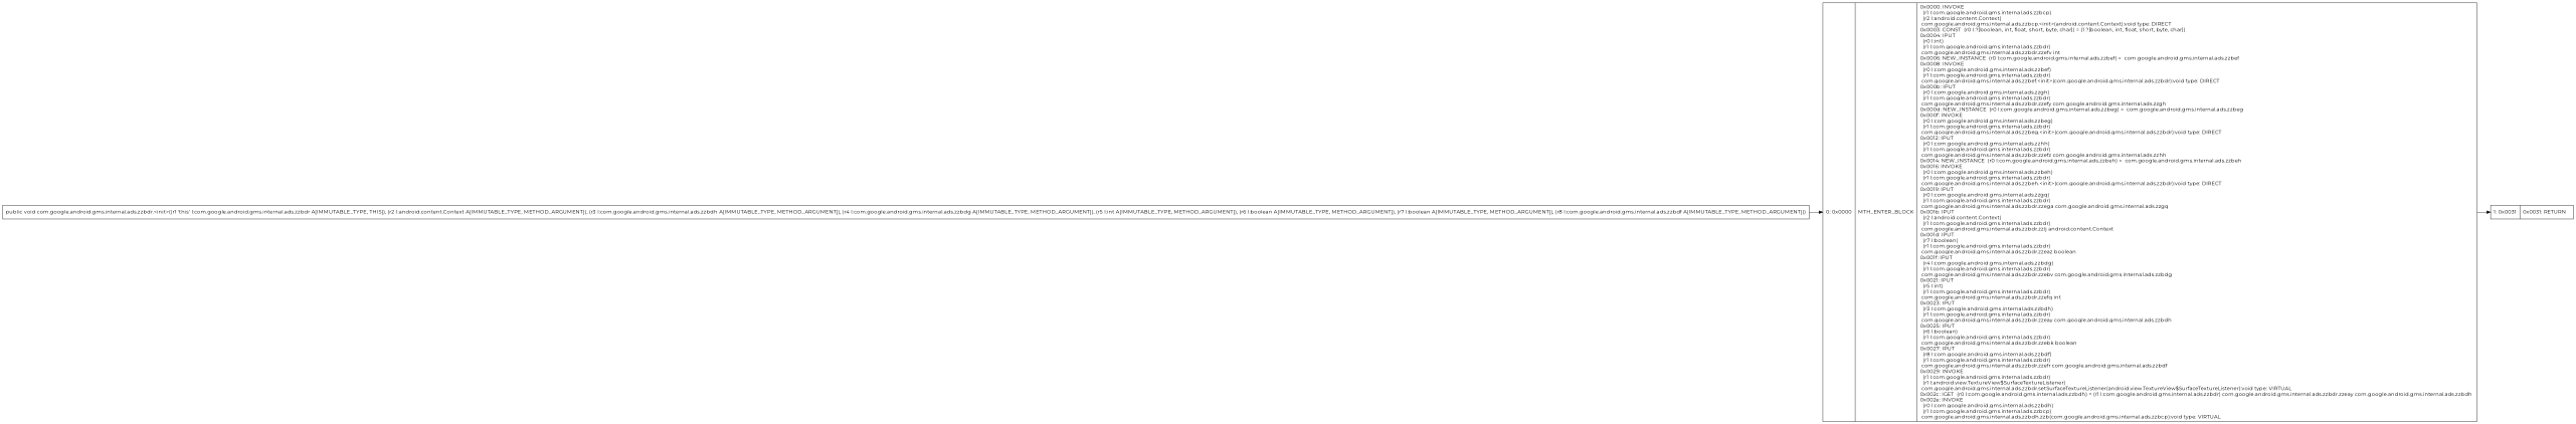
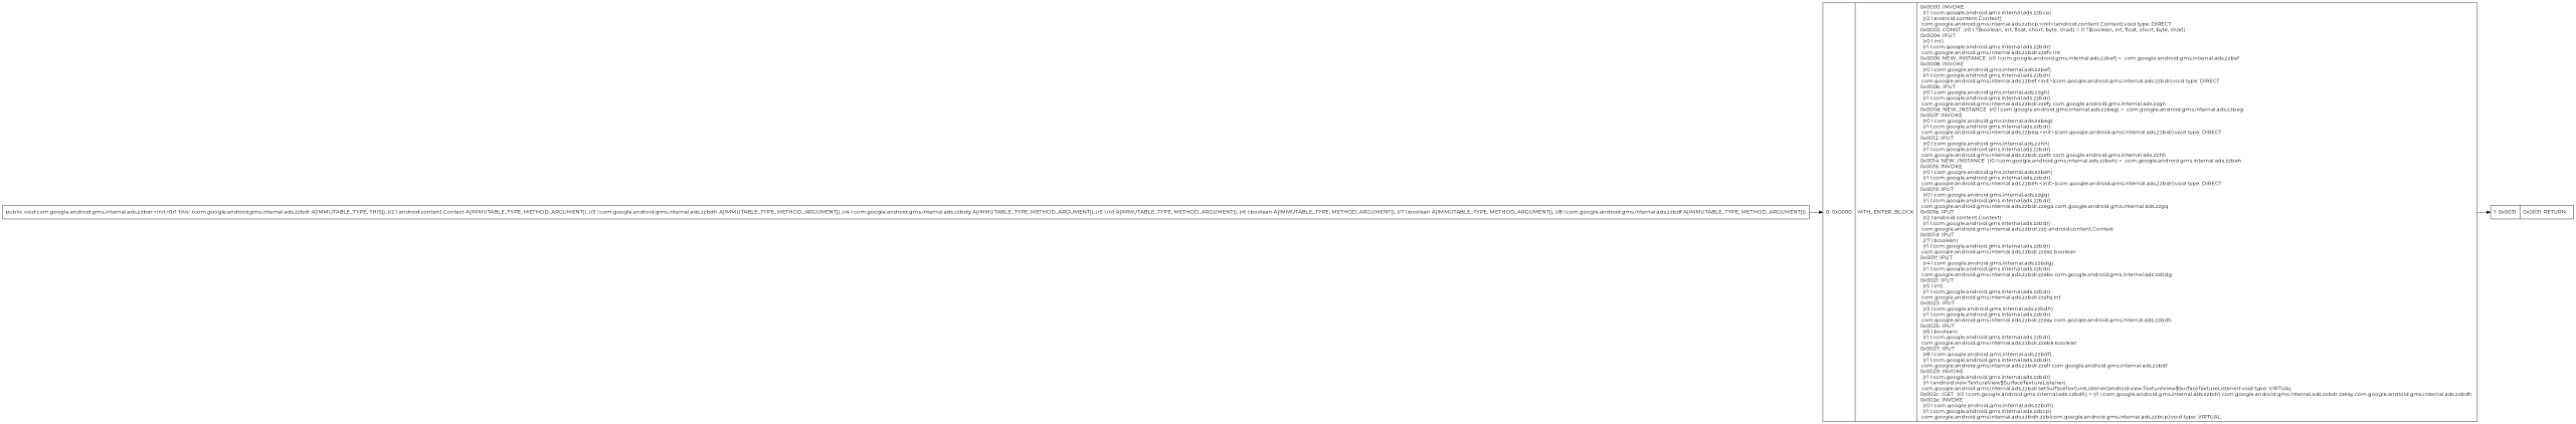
  digraph {
    rankdir=LR
    fontname=Montserrat
    node [shape=record fontname=Montserrat]
    edge [fontname=Montserrat]
-   n1 [label="{0\:\ 0x0000|MTH_ENTER_BLOCK\l|0x0000: INVOKE  \l  (r1 I:com.google.android.gms.internal.ads.zzbcp)\l  (r2 I:android.content.Context)\l com.google.android.gms.internal.ads.zzbcp.\<init\>(android.content.Context):void type: DIRECT \l0x0003: CONST  (r0 I:?[boolean, int, float, short, byte, char]) = (1 ?[boolean, int, float, short, byte, char]) \l0x0004: IPUT  \l  (r0 I:int)\l  (r1 I:com.google.android.gms.internal.ads.zzbdr)\l com.google.android.gms.internal.ads.zzbdr.zzefv int \l0x0006: NEW_INSTANCE  (r0 I:com.google.android.gms.internal.ads.zzbef) =  com.google.android.gms.internal.ads.zzbef \l0x0008: INVOKE  \l  (r0 I:com.google.android.gms.internal.ads.zzbef)\l  (r1 I:com.google.android.gms.internal.ads.zzbdr)\l com.google.android.gms.internal.ads.zzbef.\<init\>(com.google.android.gms.internal.ads.zzbdr):void type: DIRECT \l0x000b: IPUT  \l  (r0 I:com.google.android.gms.internal.ads.zzgh)\l  (r1 I:com.google.android.gms.internal.ads.zzbdr)\l com.google.android.gms.internal.ads.zzbdr.zzefy com.google.android.gms.internal.ads.zzgh \l0x000d: NEW_INSTANCE  (r0 I:com.google.android.gms.internal.ads.zzbeg) =  com.google.android.gms.internal.ads.zzbeg \l0x000f: INVOKE  \l  (r0 I:com.google.android.gms.internal.ads.zzbeg)\l  (r1 I:com.google.android.gms.internal.ads.zzbdr)\l com.google.android.gms.internal.ads.zzbeg.\<init\>(com.google.android.gms.internal.ads.zzbdr):void type: DIRECT \l0x0012: IPUT  \l  (r0 I:com.google.android.gms.internal.ads.zzhh)\l  (r1 I:com.google.android.gms.internal.ads.zzbdr)\l com.google.android.gms.internal.ads.zzbdr.zzefz com.google.android.gms.internal.ads.zzhh \l0x0014: NEW_INSTANCE  (r0 I:com.google.android.gms.internal.ads.zzbeh) =  com.google.android.gms.internal.ads.zzbeh \l0x0016: INVOKE  \l  (r0 I:com.google.android.gms.internal.ads.zzbeh)\l  (r1 I:com.google.android.gms.internal.ads.zzbdr)\l com.google.android.gms.internal.ads.zzbeh.\<init\>(com.google.android.gms.internal.ads.zzbdr):void type: DIRECT \l0x0019: IPUT  \l  (r0 I:com.google.android.gms.internal.ads.zzgq)\l  (r1 I:com.google.android.gms.internal.ads.zzbdr)\l com.google.android.gms.internal.ads.zzbdr.zzega com.google.android.gms.internal.ads.zzgq \l0x001b: IPUT  \l  (r2 I:android.content.Context)\l  (r1 I:com.google.android.gms.internal.ads.zzbdr)\l com.google.android.gms.internal.ads.zzbdr.zzlj android.content.Context \l0x001d: IPUT  \l  (r7 I:boolean)\l  (r1 I:com.google.android.gms.internal.ads.zzbdr)\l com.google.android.gms.internal.ads.zzbdr.zzeaz boolean \l0x001f: IPUT  \l  (r4 I:com.google.android.gms.internal.ads.zzbdg)\l  (r1 I:com.google.android.gms.internal.ads.zzbdr)\l com.google.android.gms.internal.ads.zzbdr.zzebv com.google.android.gms.internal.ads.zzbdg \l0x0021: IPUT  \l  (r5 I:int)\l  (r1 I:com.google.android.gms.internal.ads.zzbdr)\l com.google.android.gms.internal.ads.zzbdr.zzefq int \l0x0023: IPUT  \l  (r3 I:com.google.android.gms.internal.ads.zzbdh)\l  (r1 I:com.google.android.gms.internal.ads.zzbdr)\l com.google.android.gms.internal.ads.zzbdr.zzeay com.google.android.gms.internal.ads.zzbdh \l0x0025: IPUT  \l  (r6 I:boolean)\l  (r1 I:com.google.android.gms.internal.ads.zzbdr)\l com.google.android.gms.internal.ads.zzbdr.zzebk boolean \l0x0027: IPUT  \l  (r8 I:com.google.android.gms.internal.ads.zzbdf)\l  (r1 I:com.google.android.gms.internal.ads.zzbdr)\l com.google.android.gms.internal.ads.zzbdr.zzefr com.google.android.gms.internal.ads.zzbdf \l0x0029: INVOKE  \l  (r1 I:com.google.android.gms.internal.ads.zzbdr)\l  (r1 I:android.view.TextureView$SurfaceTextureListener)\l com.google.android.gms.internal.ads.zzbdr.setSurfaceTextureListener(android.view.TextureView$SurfaceTextureListener):void type: VIRTUAL \l0x002c: IGET  (r0 I:com.google.android.gms.internal.ads.zzbdh) = (r1 I:com.google.android.gms.internal.ads.zzbdr) com.google.android.gms.internal.ads.zzbdr.zzeay com.google.android.gms.internal.ads.zzbdh \l0x002e: INVOKE  \l  (r0 I:com.google.android.gms.internal.ads.zzbdh)\l  (r1 I:com.google.android.gms.internal.ads.zzbcp)\l com.google.android.gms.internal.ads.zzbdh.zzb(com.google.android.gms.internal.ads.zzbcp):void type: VIRTUAL \l}"]
+   n1 [label="{0\:\ 0x0000|MTH_ENTER_BLOCK\l|0x0000: INVOKE  \l  (r1 I:com.google.android.gms.internal.ads.zzbcp)\l  (r2 I:android.content.Context)\l com.google.android.gms.internal.ads.zzbcp.\<init\>(android.content.Context):void type: DIRECT \l0x0003: CONST  (r0 I:?[boolean, int, float, short, byte, char]) = (1 ?[boolean, int, float, short, byte, char]) \l0x0004: IPUT  \l  (r0 I:int)\l  (r1 I:com.google.android.gms.internal.ads.zzbdr)\l com.google.android.gms.internal.ads.zzbdr.zzefv int \l0x0006: NEW_INSTANCE  (r0 I:com.google.android.gms.internal.ads.zzbef) =  com.google.android.gms.internal.ads.zzbef \l0x0008: INVOKE  \l  (r0 I:com.google.android.gms.internal.ads.zzbef)\l  (r1 I:com.google.android.gms.internal.ads.zzbdr)\l com.google.android.gms.internal.ads.zzbef.\<init\>(com.google.android.gms.internal.ads.zzbdr):void type: DIRECT \l0x000b: IPUT  \l  (r0 I:com.google.android.gms.internal.ads.zzgh)\l  (r1 I:com.google.android.gms.internal.ads.zzbdr)\l com.google.android.gms.internal.ads.zzbdr.zzefy com.google.android.gms.internal.ads.zzgh \l0x000d: NEW_INSTANCE  (r0 I:com.google.android.gms.internal.ads.zzbeg) =  com.google.android.gms.internal.ads.zzbeg \l0x050f: INVOKE  \l  (r0 I:com.google.android.gms.internal.ads.zzbeg)\l  (r1 I:com.google.android.gms.internal.ads.zzbdr)\l com.google.android.gms.internal.ads.zzbeg.\<init\>(com.google.android.gms.internal.ads.zzbdr):void type: DIRECT \l0x0012: IPUT  \l  (r0 I:com.google.android.gms.internal.ads.zzhh)\l  (r1 I:com.google.android.gms.internal.ads.zzbdr)\l com.google.android.gms.internal.ads.zzbdr.zzefz com.google.android.gms.internal.ads.zzhh \l0x0014: NEW_INSTANCE  (r0 I:com.google.android.gms.internal.ads.zzbeh) =  com.google.android.gms.internal.ads.zzbeh \l0x0016: INVOKE  \l  (r0 I:com.google.android.gms.internal.ads.zzbeh)\l  (r1 I:com.google.android.gms.internal.ads.zzbdr)\l com.google.android.gms.internal.ads.zzbeh.\<init\>(com.google.android.gms.internal.ads.zzbdr):void type: DIRECT \l0x0019: IPUT  \l  (r0 I:com.google.android.gms.internal.ads.zzgq)\l  (r1 I:com.google.android.gms.internal.ads.zzbdr)\l com.google.android.gms.internal.ads.zzbdr.zzega com.google.android.gms.internal.ads.zzgq \l0x001b: IPUT  \l  (r2 I:android.content.Context)\l  (r1 I:com.google.android.gms.internal.ads.zzbdr)\l com.google.android.gms.internal.ads.zzbdr.zzlj android.content.Context \l0x001d: IPUT  \l  (r7 I:boolean)\l  (r1 I:com.google.android.gms.internal.ads.zzbdr)\l com.google.android.gms.internal.ads.zzbdr.zzeaz boolean \l0x001f: IPUT  \l  (r4 I:com.google.android.gms.internal.ads.zzbdg)\l  (r1 I:com.google.android.gms.internal.ads.zzbdr)\l com.google.android.gms.internal.ads.zzbdr.zzebv com.google.android.gms.internal.ads.zzbdg \l0x0021: IPUT  \l  (r5 I:int)\l  (r1 I:com.google.android.gms.internal.ads.zzbdr)\l com.google.android.gms.internal.ads.zzbdr.zzefq int \l0x0023: IPUT  \l  (r3 I:com.google.android.gms.internal.ads.zzbdh)\l  (r1 I:com.google.android.gms.internal.ads.zzbdr)\l com.google.android.gms.internal.ads.zzbdr.zzeay com.google.android.gms.internal.ads.zzbdh \l0x0025: IPUT  \l  (r6 I:boolean)\l  (r1 I:com.google.android.gms.internal.ads.zzbdr)\l com.google.android.gms.internal.ads.zzbdr.zzebk boolean \l0x0027: IPUT  \l  (r8 I:com.google.android.gms.internal.ads.zzbdf)\l  (r1 I:com.google.android.gms.internal.ads.zzbdr)\l com.google.android.gms.internal.ads.zzbdr.zzefr com.google.android.gms.internal.ads.zzbdf \l0x0029: INVOKE  \l  (r1 I:com.google.android.gms.internal.ads.zzbdr)\l  (r1 I:android.view.TextureView$SurfaceTextureListener)\l com.google.android.gms.internal.ads.zzbdr.setSurfaceTextureListener(android.view.TextureView$SurfaceTextureListener):void type: VIRTUAL \l0x002c: IGET  (r0 I:com.google.android.gms.internal.ads.zzbdh) = (r1 I:com.google.android.gms.internal.ads.zzbdr) com.google.android.gms.internal.ads.zzbdr.zzeay com.google.android.gms.internal.ads.zzbdh \l0x002e: INVOKE  \l  (r0 I:com.google.android.gms.internal.ads.zzbdh)\l  (r1 I:com.google.android.gms.internal.ads.zzbcp)\l com.google.android.gms.internal.ads.zzbdh.zzb(com.google.android.gms.internal.ads.zzbcp):void type: VIRTUAL \l}"]
    n2 [label="{1\:\ 0x0031|0x0031: RETURN   \l}"]
    n3 [label="{public void com.google.android.gms.internal.ads.zzbdr.\<init\>((r1 'this' I:com.google.android.gms.internal.ads.zzbdr A[IMMUTABLE_TYPE, THIS]), (r2 I:android.content.Context A[IMMUTABLE_TYPE, METHOD_ARGUMENT]), (r3 I:com.google.android.gms.internal.ads.zzbdh A[IMMUTABLE_TYPE, METHOD_ARGUMENT]), (r4 I:com.google.android.gms.internal.ads.zzbdg A[IMMUTABLE_TYPE, METHOD_ARGUMENT]), (r5 I:int A[IMMUTABLE_TYPE, METHOD_ARGUMENT]), (r6 I:boolean A[IMMUTABLE_TYPE, METHOD_ARGUMENT]), (r7 I:boolean A[IMMUTABLE_TYPE, METHOD_ARGUMENT]), (r8 I:com.google.android.gms.internal.ads.zzbdf A[IMMUTABLE_TYPE, METHOD_ARGUMENT])) }"]
    n1 -> n2
    n3 -> n1
  }
